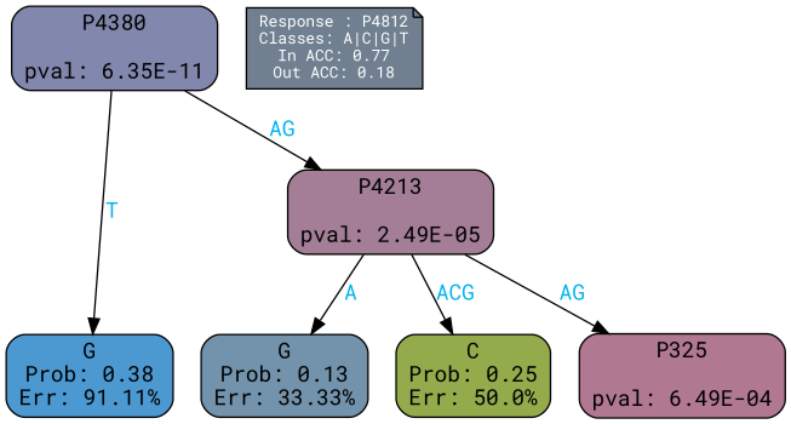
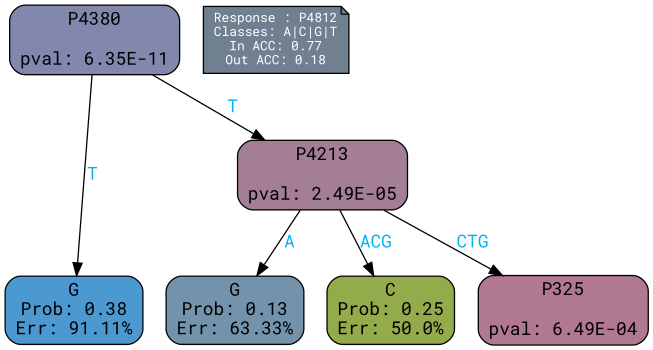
  digraph {
    fontname="Roboto Mono"
    ranksep=equally
    splines=polylines
    node [color=black fontname="Roboto Mono" shape=box style="filled, rounded"]
    edge [fontcolor=deepskyblue2 fontname="Roboto Mono"]
-   n1 [fillcolor="#7293ab" label="G\nProb: 0.13\nErr: 33.33%"]
+   n1 [fillcolor="#7293ab" label="G\nProb: 0.13\nErr: 63.33%"]
    n2 [fillcolor="#94ab4c" label="C\nProb: 0.25\nErr: 50.0%"]
    n3 [fillcolor="#4c99d1" label="G\nProb: 0.38\nErr: 91.11%"]
    n4 [align=left fillcolor=slategray fontcolor=white fontsize=10 label="Response : P4812\nClasses: A|C|G|T\nIn ACC: 0.77\nOut ACC: 0.18\n" shape=note style=filled]
    n5 [fillcolor="#8288ad" label="P4380\n\npval: 6.35E-11"]
    n6 [fillcolor="#a37e96" label="P4213\n\npval: 2.49E-05"]
    n7 [fillcolor="#b07891" label="P325\n\npval: 6.49E-04"]
    subgraph sub_1 {
      rank=same
      n1
      n2
      n3
    }
    subgraph sub_2 {
      rank=same
      n4
      n5
    }
    n5 -> n3 [label=T]
-   n5 -> n6 [label=AG]
+   n5 -> n6 [label=T]
    n6 -> n1 [label=A]
    n6 -> n2 [label=ACG]
-   n6 -> n7 [label=AG]
+   n6 -> n7 [label=CTG]
  }
